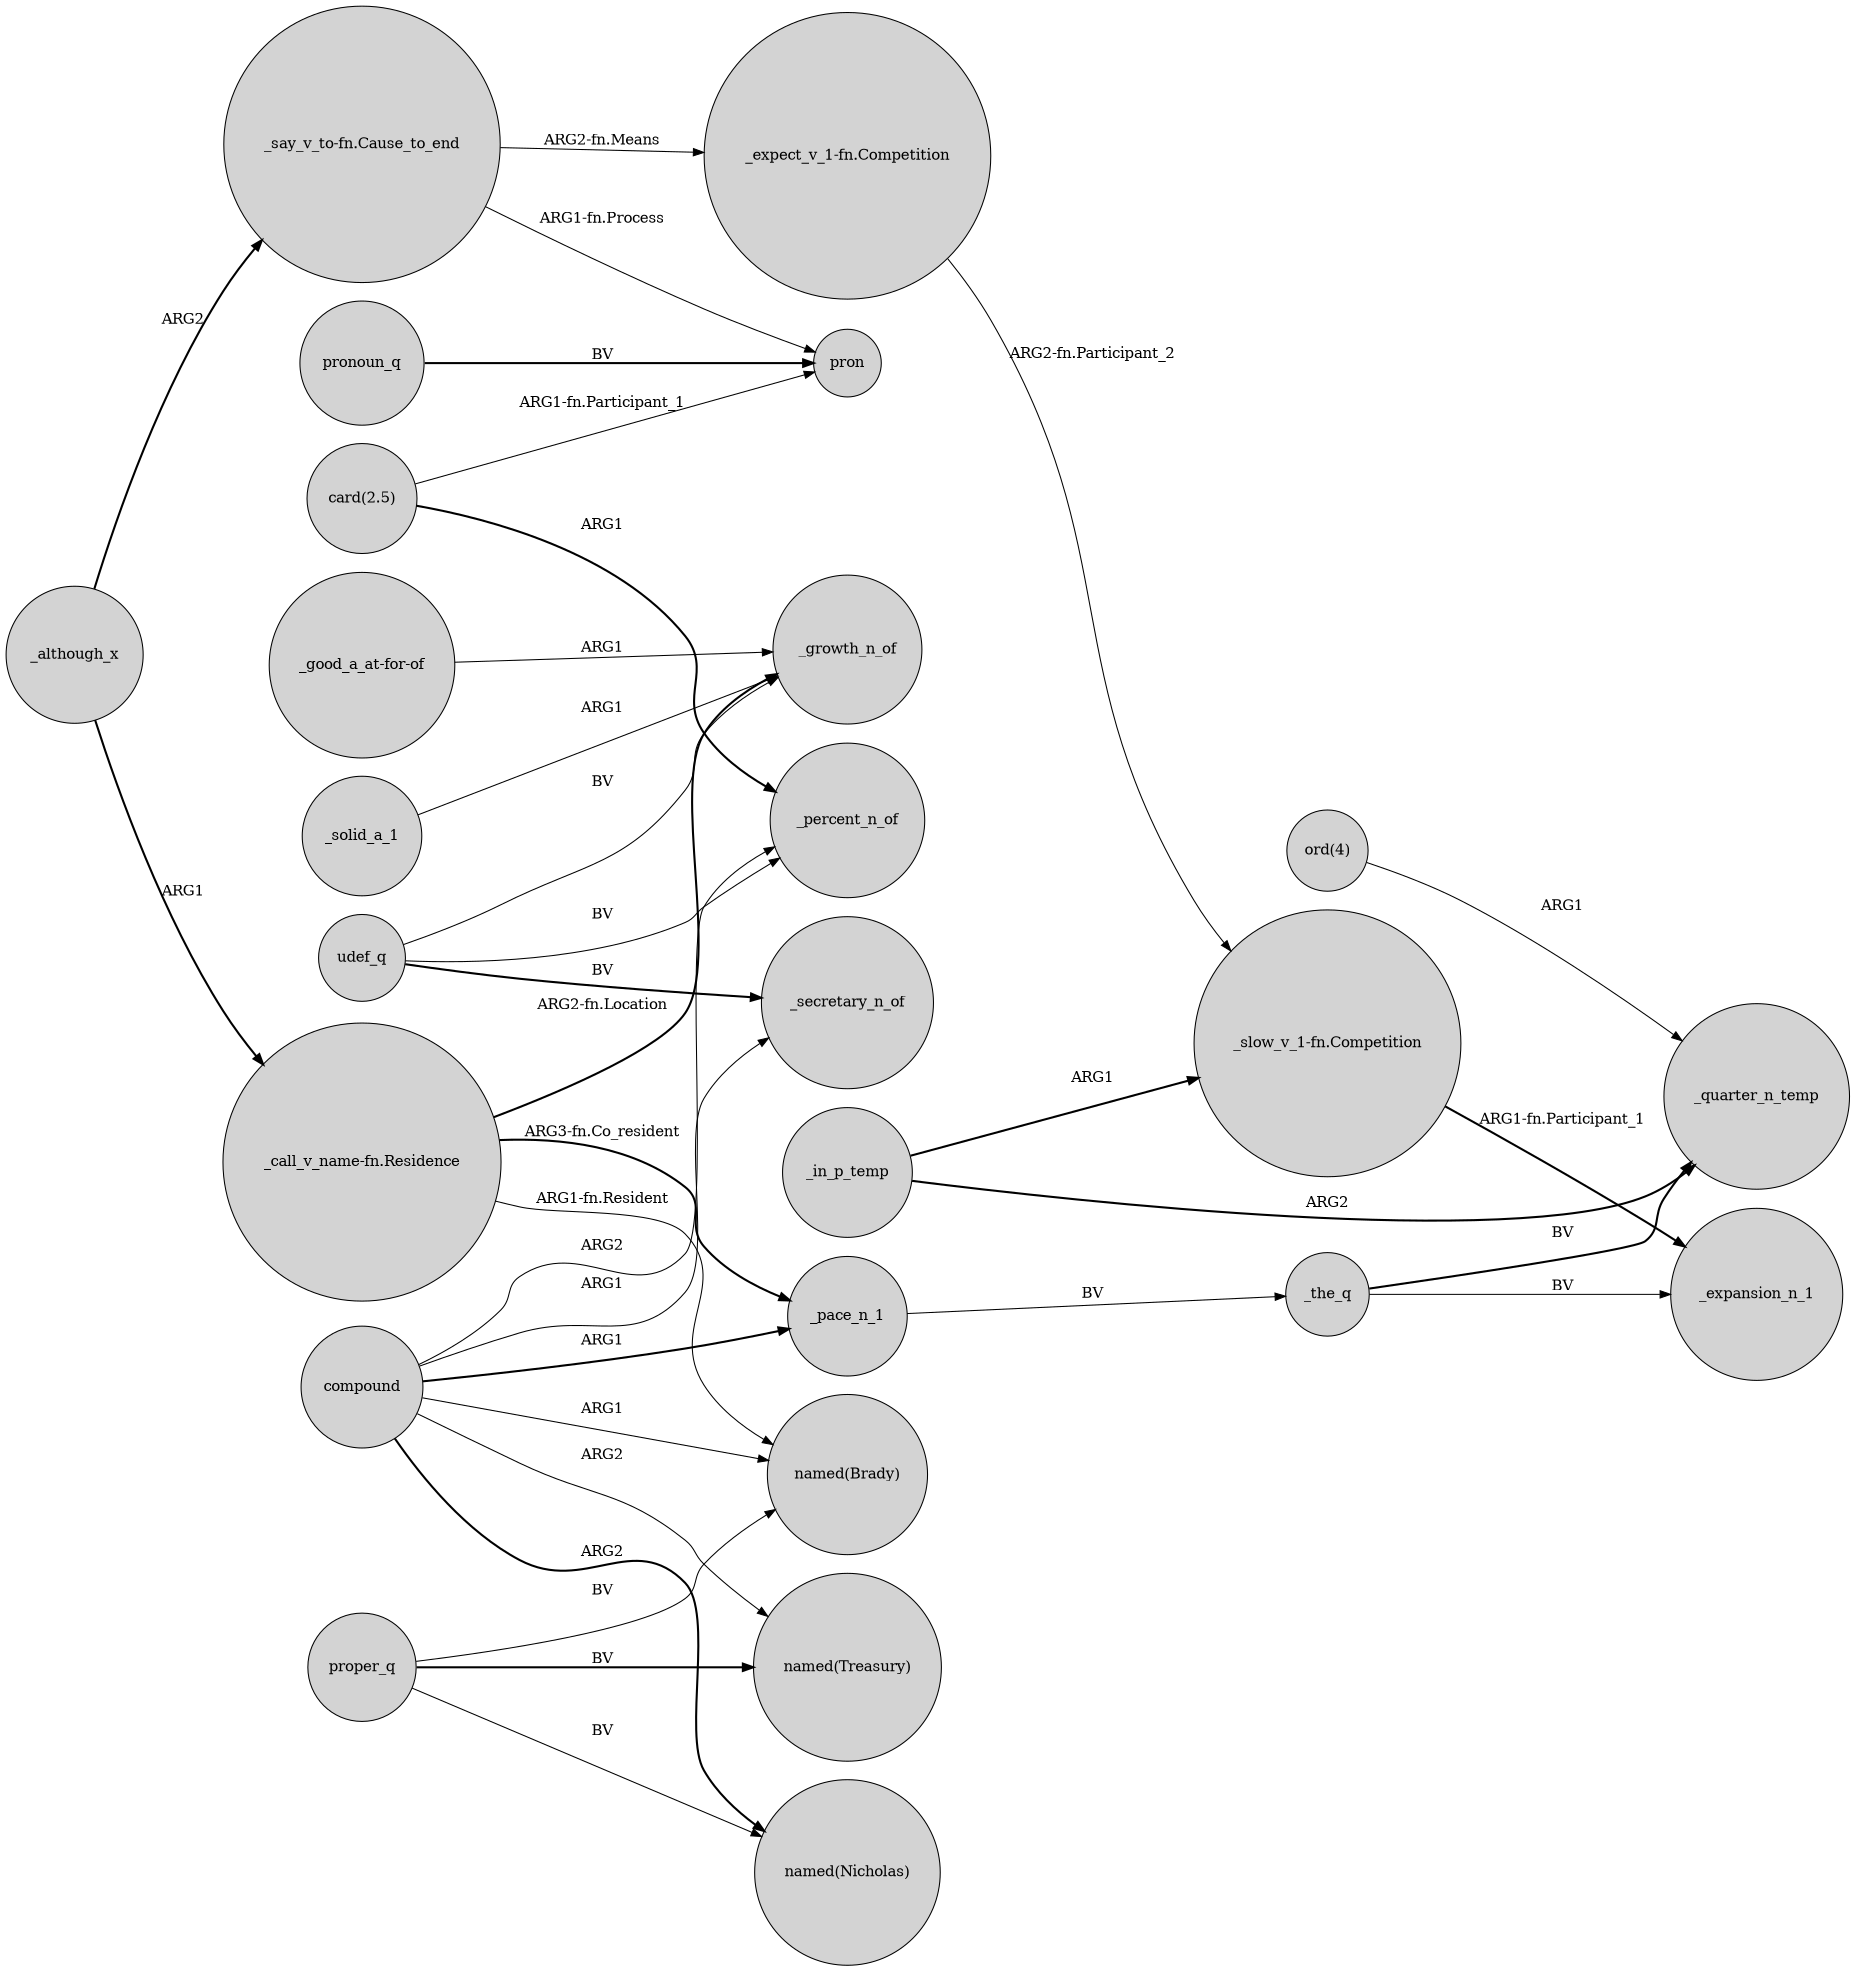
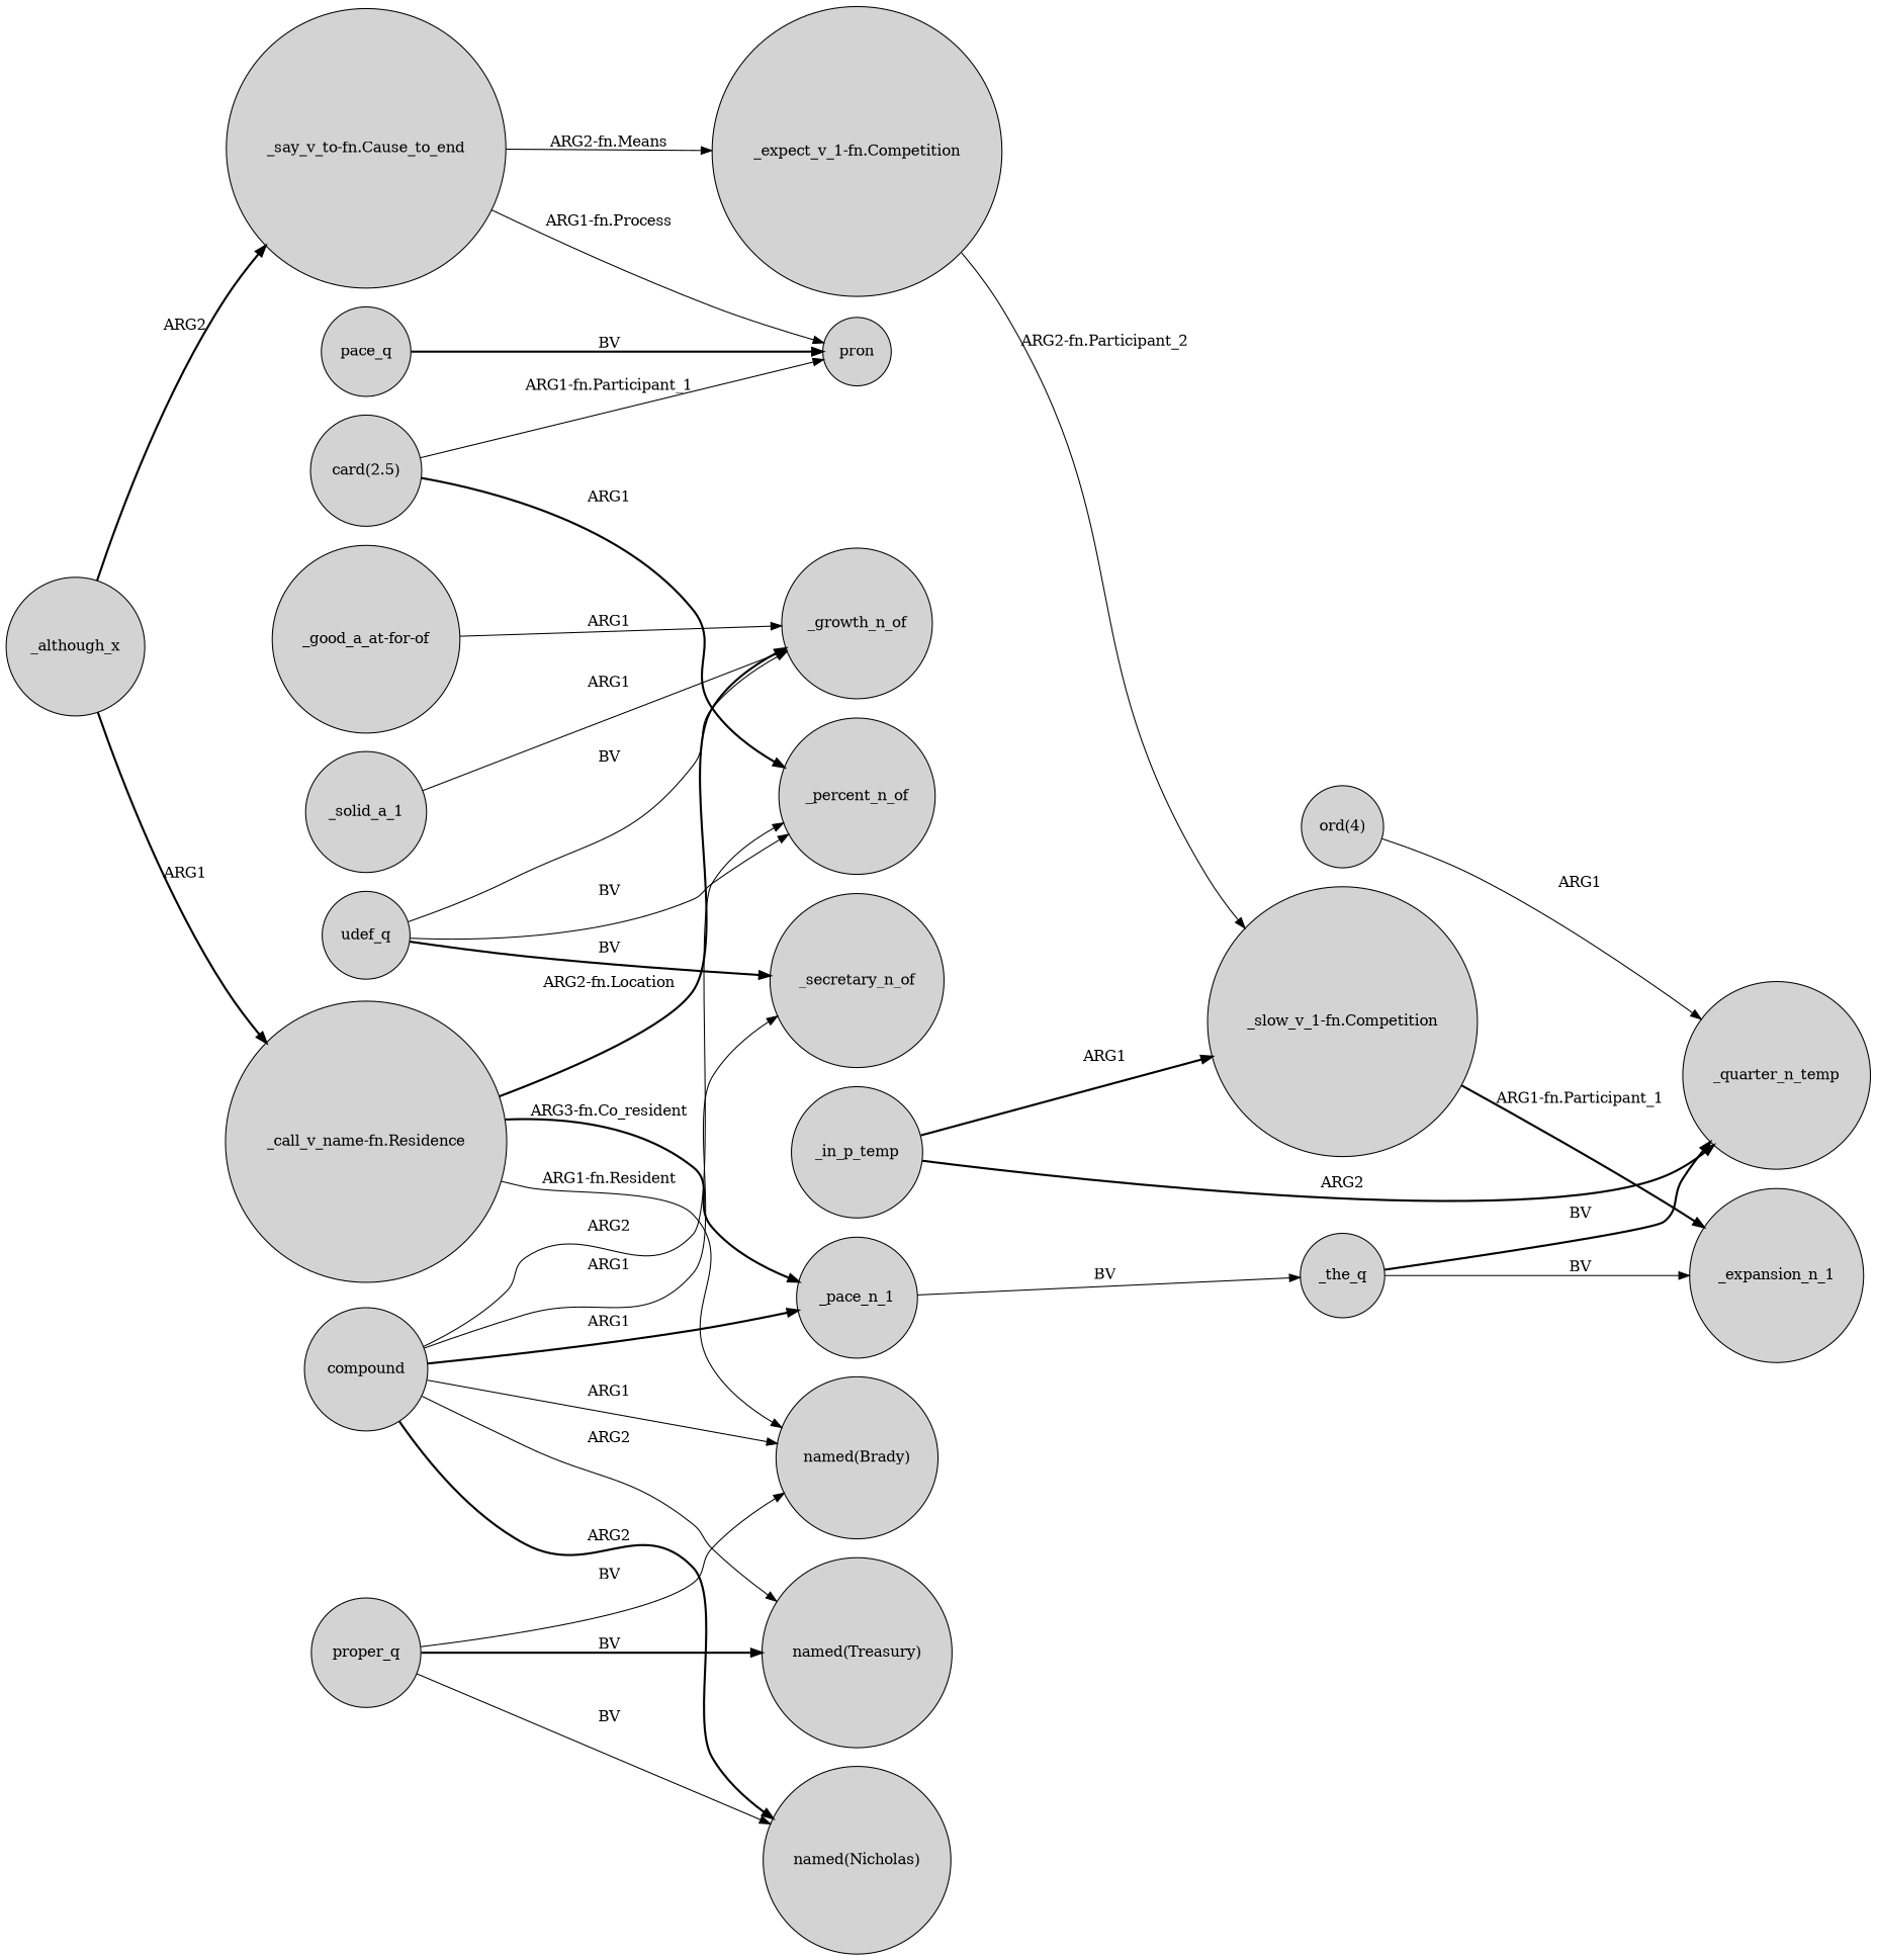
  digraph {
    rankdir=LR
    node [shape=circle style=filled]
    edge [style=solid]
    _in_p_temp
    _quarter_n_temp
    "_slow_v_1-fn.Competition"
    _expansion_n_1
    "_good_a_at-for-of"
    _growth_n_of
    _the_q
    _pace_n_1
    _although_x
    "_say_v_to-fn.Cause_to_end"
    "_call_v_name-fn.Residence"
    pron
    "_expect_v_1-fn.Competition"
    "named(Brady)"
    proper_q
    "named(Treasury)"
    "named(Nicholas)"
    compound
    _percent_n_of
    _secretary_n_of
-   pronoun_q
+   pronoun_q [label=pace_q]
    _solid_a_1
    udef_q
    "card(2.5)"
    "ord(4)"
    _in_p_temp -> _quarter_n_temp [label=ARG2 style=bold]
    _in_p_temp -> "_slow_v_1-fn.Competition" [label=ARG1 style=bold]
    "_slow_v_1-fn.Competition" -> _expansion_n_1 [label="ARG1-fn.Participant_1" style=bold]
    "_good_a_at-for-of" -> _growth_n_of [label=ARG1]
    _the_q -> _quarter_n_temp [label=BV style=bold]
    _the_q -> _expansion_n_1 [label=BV]
    _pace_n_1 -> _the_q [label=BV]
    _although_x -> "_say_v_to-fn.Cause_to_end" [label=ARG2 style=bold]
    _although_x -> "_call_v_name-fn.Residence" [label=ARG1 style=bold]
    "_say_v_to-fn.Cause_to_end" -> pron [label="ARG1-fn.Process"]
    "_say_v_to-fn.Cause_to_end" -> "_expect_v_1-fn.Competition" [label="ARG2-fn.Means"]
    "_call_v_name-fn.Residence" -> _growth_n_of [label="ARG2-fn.Location" style=bold]
    "_call_v_name-fn.Residence" -> _pace_n_1 [label="ARG3-fn.Co_resident" style=bold]
    "_call_v_name-fn.Residence" -> "named(Brady)" [label="ARG1-fn.Resident"]
    "_expect_v_1-fn.Competition" -> "_slow_v_1-fn.Competition" [label="ARG2-fn.Participant_2"]
    proper_q -> "named(Brady)" [label=BV]
    proper_q -> "named(Treasury)" [label=BV style=bold]
    proper_q -> "named(Nicholas)" [label=BV]
    compound -> _pace_n_1 [label=ARG1 style=bold]
    compound -> "named(Brady)" [label=ARG1]
    compound -> "named(Treasury)" [label=ARG2]
    compound -> "named(Nicholas)" [label=ARG2 style=bold]
    compound -> _percent_n_of [label=ARG2]
    compound -> _secretary_n_of [label=ARG1]
    pronoun_q -> pron [label=BV style=bold]
    _solid_a_1 -> _growth_n_of [label=ARG1]
    udef_q -> _growth_n_of [label=BV]
    udef_q -> _percent_n_of [label=BV]
    udef_q -> _secretary_n_of [label=BV style=bold]
    "card(2.5)" -> pron [label="ARG1-fn.Participant_1"]
    "card(2.5)" -> _percent_n_of [label=ARG1 style=bold]
    "ord(4)" -> _quarter_n_temp [label=ARG1]
  }
